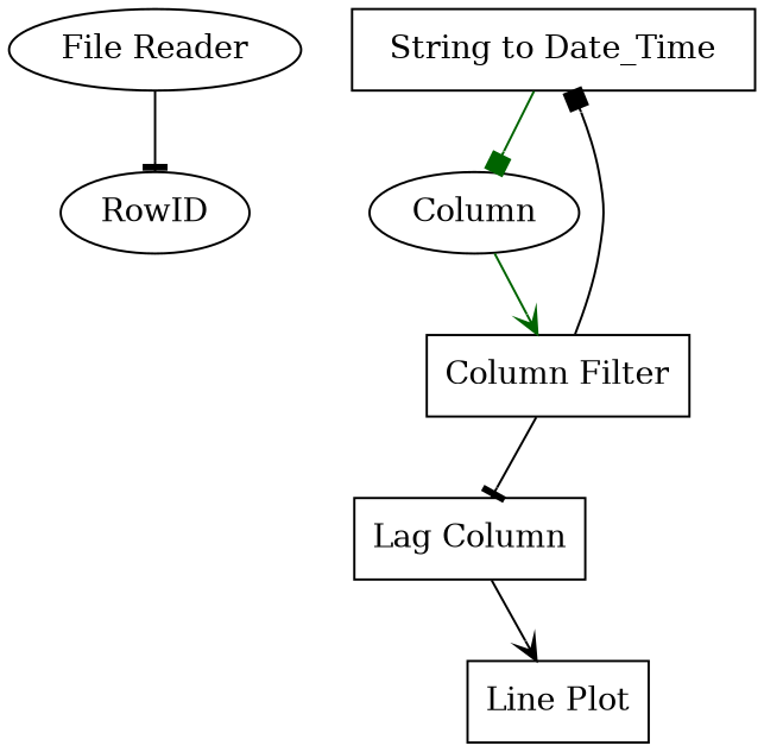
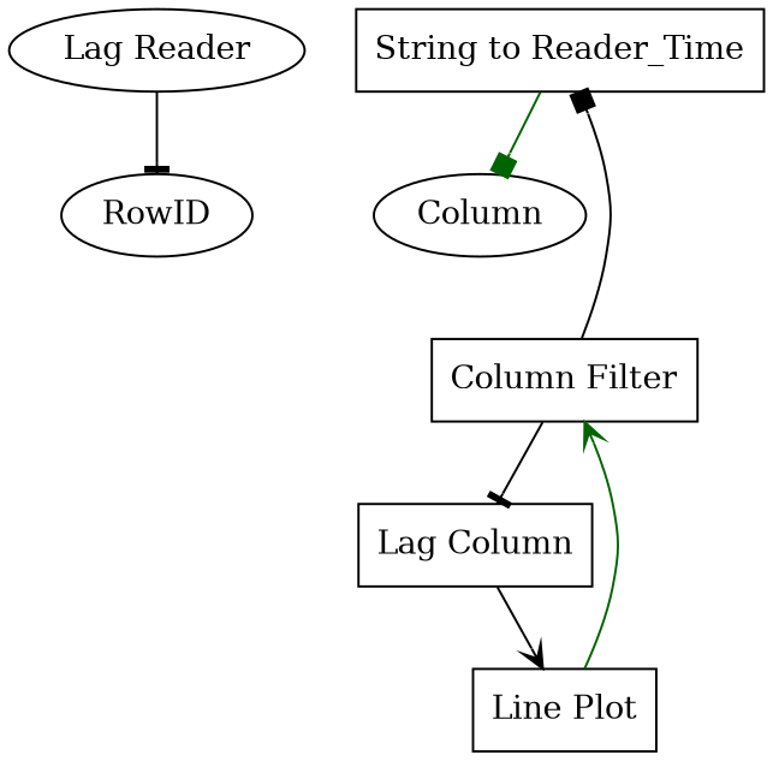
  digraph {
    rankdir=TB
    node [shape=box]
    edge [arrowhead=tee color=black]
-   n1 [label="File Reader" shape=ellipse]
+   n1 [label="Lag Reader" shape=ellipse]
    n2 [label=RowID shape=ellipse]
-   n3 [label="String to Date_Time"]
+   n3 [label="String to Reader_Time"]
    n4 [label=Column shape=ellipse]
    n5 [label="Column Filter"]
    n6 [label="Lag Column"]
    n7 [label="Line Plot"]
    n1 -> n2
    n3 -> n4 [arrowhead=box color=darkgreen]
-   n4 -> n5 [arrowhead=vee color=darkgreen]
+   n7 -> n5 [arrowhead=vee color=darkgreen]
    n5 -> n3 [arrowhead=box]
    n5 -> n6
    n6 -> n7 [arrowhead=vee]
  }
